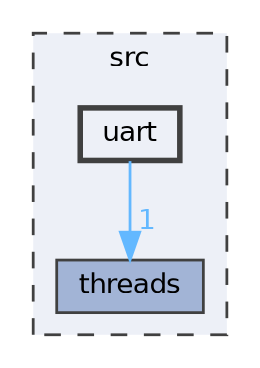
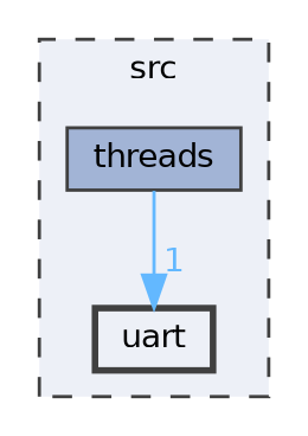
  digraph {
    compound=true
    node [color=grey25 fontname=Helvetica fontsize=10 shape=box]
    n1 [fillcolor="#a2b4d6" height=0.2 label=threads style=filled width=0.4]
    n2 [fillcolor="#edf0f7" height=0.2 label=uart style="filled,bold" width=0.4]
    subgraph cluster_1 {
      bgcolor="#edf0f7"
      fontname=Helvetica
      fontsize=10
      label=src
      pencolor=grey25
      style="filled,dashed"
      n1
      n2
    }
-   n2 -> n1 [color=steelblue1 fontcolor=steelblue1 fontname=Helvetica fontsize=10 headlabel=1 labeldistance=1.5 labelfontname=Helvetica labelfontsize=10]
+   n1 -> n2 [color=steelblue1 fontcolor=steelblue1 fontname=Helvetica fontsize=10 headlabel=1 labeldistance=1.5 labelfontname=Helvetica labelfontsize=10]
  }
